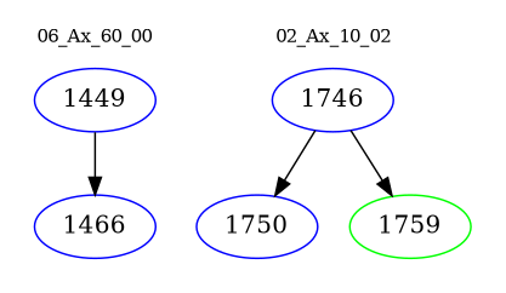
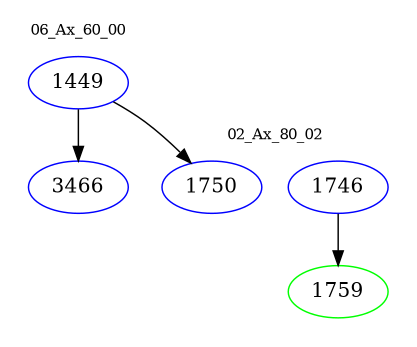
  digraph {
    node [color=blue]
    edge [color=black]
    n1 [label=1449]
-   n2 [label=1466]
+   n2 [label=3466]
    n3 [label=1746]
    n4 [label=1750]
    n5 [color=green label=1759]
    subgraph cluster_1 {
      color=white
      fontsize=10
      label="06_Ax_60_00"
      n1
      n2
    }
    subgraph cluster_2 {
      color=white
      fontsize=10
-     label="02_Ax_10_02"
+     label="02_Ax_80_02"
      n3
      n4
      n5
    }
    n1 -> n2
-   n3 -> n4
+   n1 -> n4
    n3 -> n5
  }
